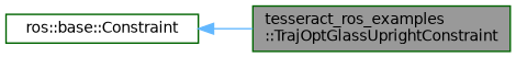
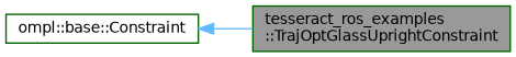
  digraph {
    rankdir=LR
    node [color=darkgreen fontname=Helvetica fontsize=10 shape=box style=filled]
    n1 [fillcolor=grey60 fontcolor=black height=0.2 label="tesseract_ros_examples\l::TrajOptGlassUprightConstraint" width=0.4]
-   n2 [fillcolor=white height=0.2 label="ros::base::Constraint" width=0.4]
+   n2 [fillcolor=white height=0.2 label="ompl::base::Constraint" width=0.4]
    n2 -> n1 [color=steelblue1 dir=back fontname=Helvetica fontsize=10 labelfontname=Helvetica labelfontsize=10 style=solid]
  }
